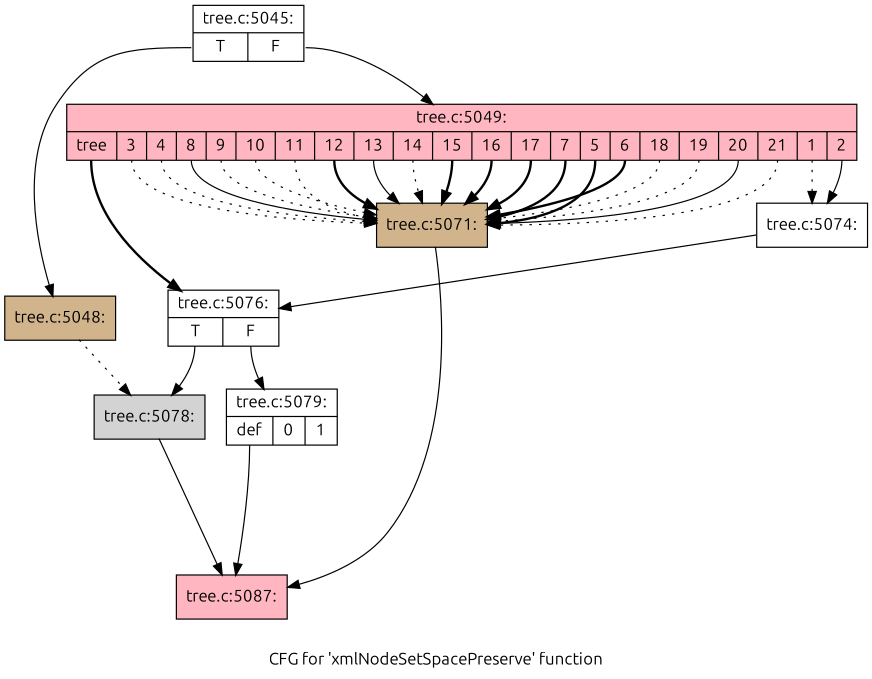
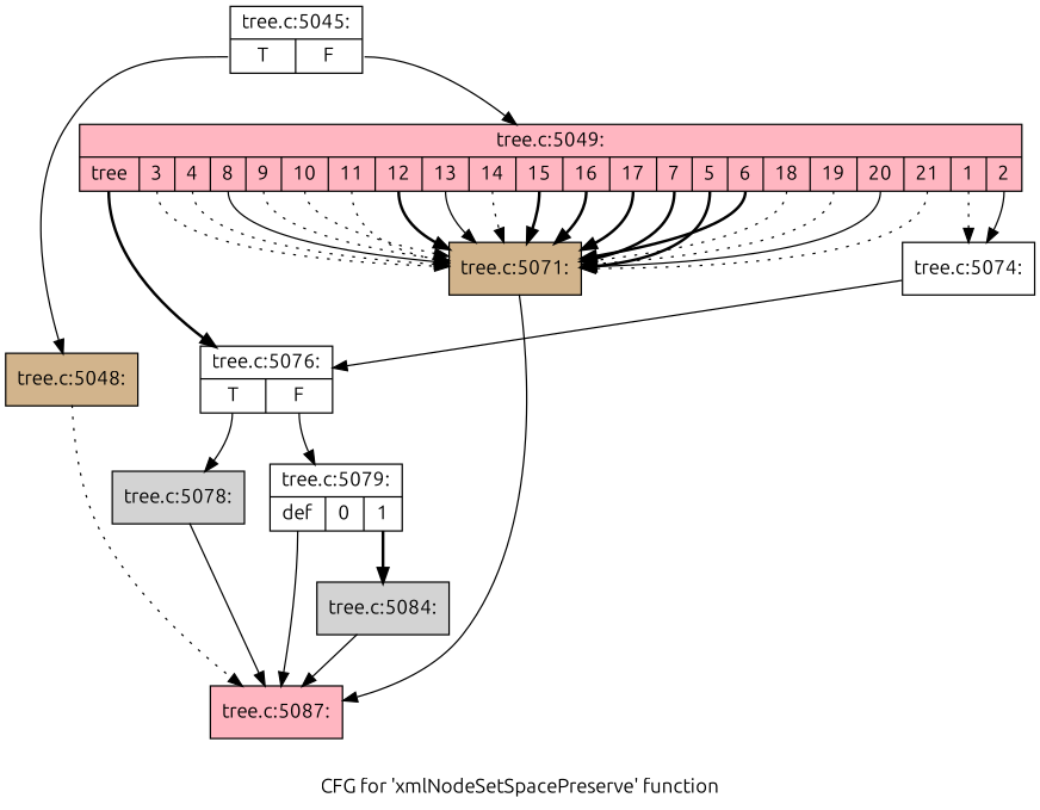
  digraph {
    fontname=Ubuntu
    label="CFG for 'xmlNodeSetSpacePreserve' function"
    node [fillcolor=white fontname=Ubuntu shape=record style=filled]
    edge [fontname=Ubuntu style=solid]
    n1 [label="{tree.c:5045:|{<s0>T|<s1>F}}"]
    n2 [fillcolor=tan label="{tree.c:5048:}"]
    n3 [fillcolor=lightpink label="{tree.c:5049:|{<s0>tree|<s1>3|<s2>4|<s3>8|<s4>9|<s5>10|<s6>11|<s7>12|<s8>13|<s9>14|<s10>15|<s11>16|<s12>17|<s13>7|<s14>5|<s15>6|<s16>18|<s17>19|<s18>20|<s19>21|<s20>1|<s21>2}}"]
    n4 [fillcolor=lightpink label="{tree.c:5087:}"]
    n5 [label="{tree.c:5076:|{<s0>T|<s1>F}}"]
    n6 [fillcolor=tan label="{tree.c:5071:}"]
    n7 [label="{tree.c:5074:}"]
    n8 [fillcolor=lightgrey label="{tree.c:5078:}"]
    n9 [label="{tree.c:5079:|{<s0>def|<s1>0|<s2>1}}"]
+   n10 [fillcolor=lightgrey label="{tree.c:5084:}"]
    n1 -> n2 [tailport=s0]
    n1 -> n3 [tailport=s1]
-   n2 -> n8 [style=dotted]
+   n2 -> n4 [style=dotted]
    n3 -> n5 [style=bold tailport=s0]
    n3 -> n6 [style=dotted tailport=s1]
    n3 -> n6 [style=dotted tailport=s2]
    n3 -> n6 [tailport=s3]
    n3 -> n6 [style=dotted tailport=s4]
    n3 -> n6 [style=dotted tailport=s5]
    n3 -> n6 [style=dotted tailport=s6]
    n3 -> n6 [style=bold tailport=s7]
    n3 -> n6 [tailport=s8]
    n3 -> n6 [style=dotted tailport=s9]
    n3 -> n6 [style=bold tailport=s10]
    n3 -> n6 [style=bold tailport=s11]
    n3 -> n6 [style=bold tailport=s12]
    n3 -> n6 [style=bold tailport=s13]
    n3 -> n6 [style=bold tailport=s14]
    n3 -> n6 [style=bold tailport=s15]
    n3 -> n6 [style=dotted tailport=s16]
    n3 -> n6 [style=dotted tailport=s17]
    n3 -> n6 [tailport=s18]
    n3 -> n6 [style=dotted tailport=s19]
    n3 -> n7 [style=dotted tailport=s20]
    n3 -> n7 [tailport=s21]
    n5 -> n8 [tailport=s0]
    n5 -> n9 [tailport=s1]
    n6 -> n4
    n7 -> n5
    n8 -> n4
    n9 -> n4 [tailport=s0]
+   n9 -> n10 [style=bold tailport=s2]
+   n10 -> n4
  }
